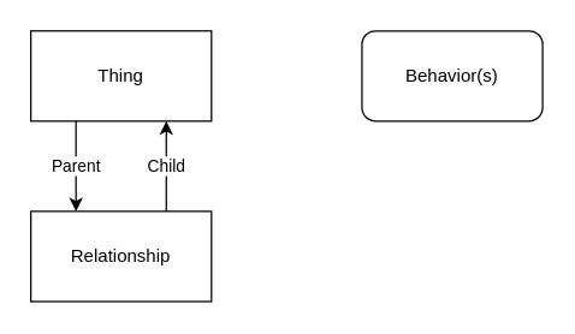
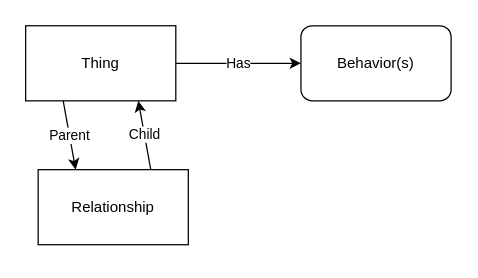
  <mxCell id="0" />
  <mxCell id="1" parent="0" />
  <mxCell id="2" value="Thing" style="rounded=0;whiteSpace=wrap;html=1;" vertex="1" parent="1"><mxGeometry x="20" y="20" width="120" height="60" as="geometry" /></mxCell>
  <mxCell id="3" value="Behavior(s)" style="whiteSpace=wrap;html=1;rounded=1;" vertex="1" parent="1"><mxGeometry x="240" y="20" width="120" height="60" as="geometry" /></mxCell>
- <mxCell id="5" value="Relationship" style="rounded=0;whiteSpace=wrap;html=1;" vertex="1" parent="1"><mxGeometry x="20" y="140" width="120" height="60" as="geometry" /></mxCell>
+ <mxCell id="4" value="Has" style="endArrow=classic;html=1;rounded=0;exitX=1;exitY=0.5;exitDx=0;exitDy=0;entryX=0;entryY=0.5;entryDx=0;entryDy=0;" edge="1" parent="1" source="2" target="3"><mxGeometry width="50" height="50" relative="1" as="geometry"><mxPoint x="280" y="340" as="sourcePoint" /><mxPoint x="330" y="290" as="targetPoint" /></mxGeometry></mxCell>
+ <mxCell id="5" value="Relationship" style="rounded=0;whiteSpace=wrap;html=1;" vertex="1" parent="1"><mxGeometry x="30" y="135" width="120" height="60" as="geometry" /></mxCell>
  <mxCell id="6" value="Parent" style="endArrow=classic;html=1;rounded=0;entryX=0.25;entryY=0;entryDx=0;entryDy=0;exitX=0.25;exitY=1;exitDx=0;exitDy=0;" edge="1" parent="1" source="2" target="5"><mxGeometry width="50" height="50" relative="1" as="geometry"><mxPoint x="280" y="340" as="sourcePoint" /><mxPoint x="330" y="290" as="targetPoint" /></mxGeometry></mxCell>
  <mxCell id="7" value="Child" style="endArrow=classic;html=1;rounded=0;entryX=0.75;entryY=1;entryDx=0;entryDy=0;exitX=0.75;exitY=0;exitDx=0;exitDy=0;" edge="1" parent="1" source="5" target="2"><mxGeometry width="50" height="50" relative="1" as="geometry"><mxPoint x="280" y="340" as="sourcePoint" /><mxPoint x="330" y="290" as="targetPoint" /></mxGeometry></mxCell>
